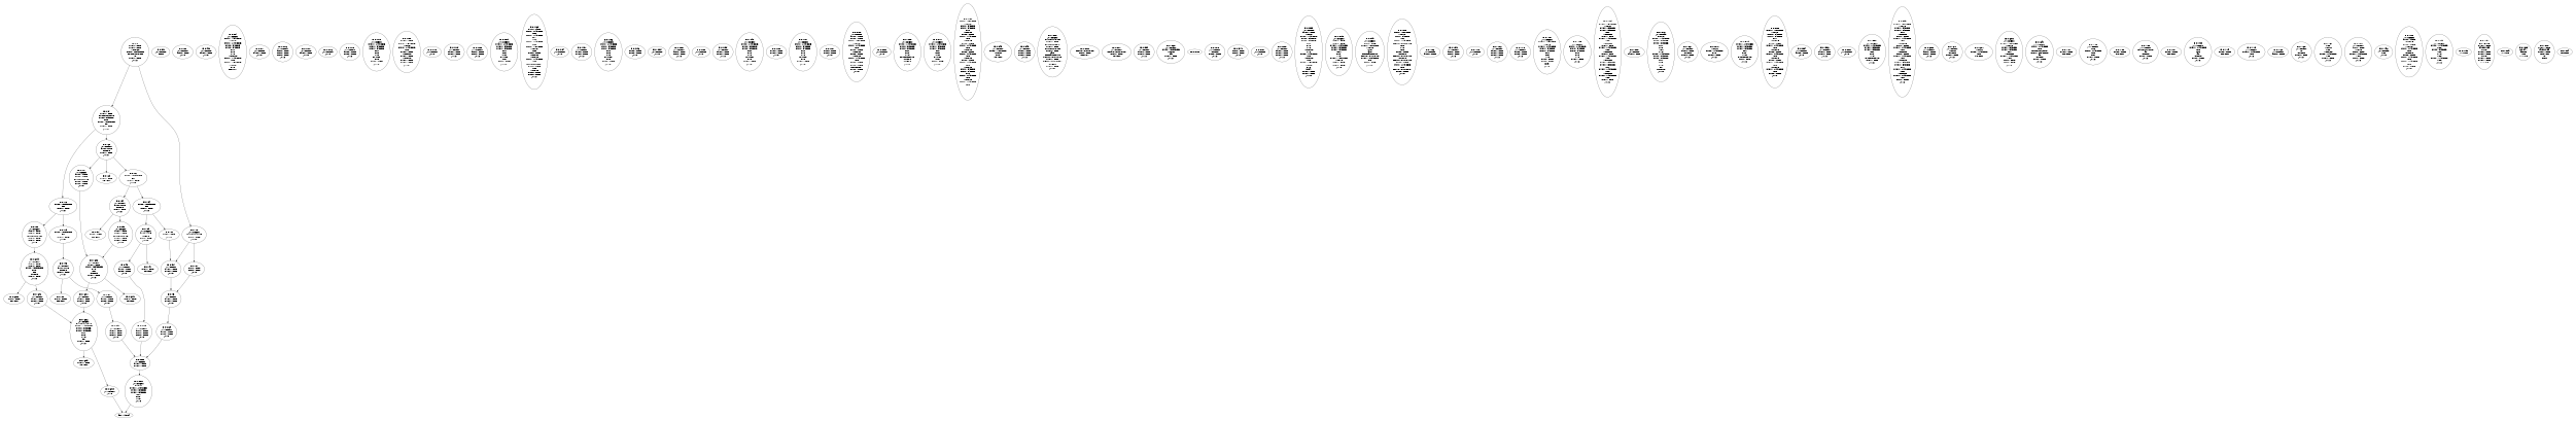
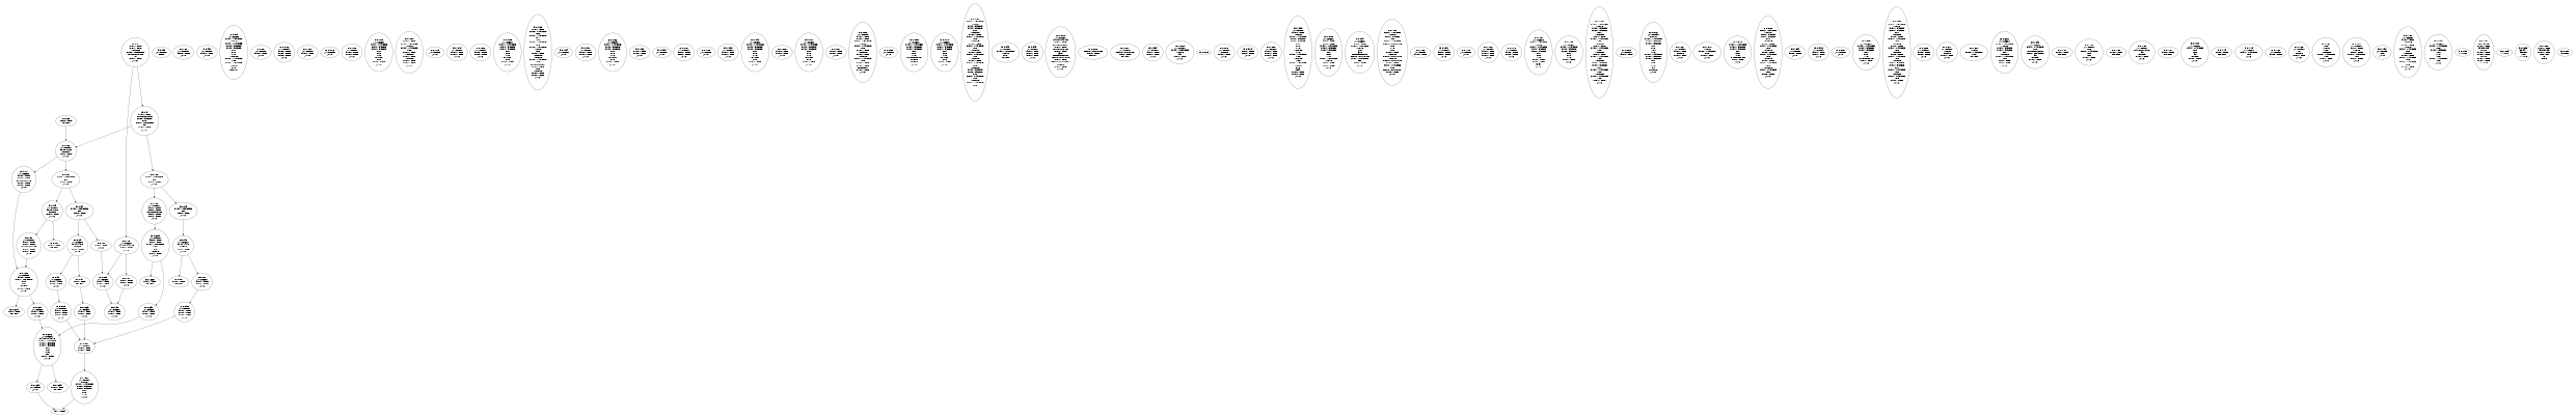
  digraph {
    compound=true
    fontname="DejaVu Sans"
    node [fontname="DejaVu Sans"]
    edge [fontname="DejaVu Sans"]
    n1 [label="[anywhere]"]
    n2 [label="# 0x0\nPUSHX Data\nPUSHX Data\nMSTORE\nPUSHX LogicData\nCALLDATASIZE\nLT\nPUSHX Data\nJUMPI\n"]
    n3 [label="# 0xd\nPUSHX Data\nCALLDATALOAD\nPUSHX BitData\nSHR\nPUSHX LogicData\nEQ\nPUSHX Data\nJUMPI\n"]
    n4 [label="# 0x4e\nJUMPDEST\nCALLDATASIZE\nPUSHX Data\nJUMPI\n"]
    n5 [label="# 0x1e\nPUSHX LogicData\nEQ\nPUSHX Data\nJUMPI\n"]
    n6 [label="# 0x65\nJUMPDEST\nCALLVALUE\nISZERO\nPUSHX Data\nJUMPI\n"]
    n7 [label="# 0x5d\nJUMPDEST\nPUSHX Data\nPUSHX Data\nJUMP\n"]
    n8 [label="# 0x54\nPUSHX Data\nPUSHX Data\nJUMP\n"]
    n9 [label="# 0x29\nPUSHX LogicData\nEQ\nPUSHX Data\nJUMPI\n"]
    n10 [label="# 0x85\nJUMPDEST\nPUSHX Data\nPUSHX Data\nCALLDATASIZE\nPUSHX Data\nPUSHX Data\nJUMP\n"]
    n11 [label="# 0x34\nPUSHX LogicData\nEQ\nPUSHX Data\nJUMPI\n"]
    n12 [label="# 0x6d\nPUSHX Data\nREVERT\n"]
    n13 [label="# 0x71\nJUMPDEST\nPUSHX Data\nPUSHX Data\nCALLDATASIZE\nPUSHX Data\nPUSHX Data\nJUMP\n"]
    n14 [label="# 0x98\nJUMPDEST\nCALLVALUE\nISZERO\nPUSHX Data\nJUMPI\n"]
    n15 [label="# 0x6dd\nJUMPDEST\nPUSHX Data\nPUSHX Data\nPUSHX LogicData\nSUB\nSLT\nISZERO\nPUSHX Data\nJUMPI\n"]
    n16 [label="# 0x3f\nPUSHX LogicData\nEQ\nPUSHX Data\nJUMPI\n"]
    n17 [label="# 0xc9\nJUMPDEST\nCALLVALUE\nISZERO\nPUSHX Data\nJUMPI\n"]
    n18 [label="# 0xa0\nPUSHX Data\nREVERT\n"]
    n19 [label="# 0xa4\nJUMPDEST\nPUSHX Data\nPUSHX Data\nJUMP\n"]
    n20 [label="# 0x4a\nPUSHX Data\nJUMP\n"]
    n21 [label="# 0xe9\nJUMPDEST\nCALLVALUE\nISZERO\nPUSHX Data\nJUMPI\n"]
    n22 [label="# 0xd1\nPUSHX Data\nREVERT\n"]
    n23 [label="# 0xd5\nJUMPDEST\nPUSHX Data\nPUSHX Data\nCALLDATASIZE\nPUSHX Data\nPUSHX Data\nJUMP\n"]
    n24 [label="# 0xf1\nPUSHX Data\nREVERT\n"]
    n25 [label="# 0xf5\nJUMPDEST\nPUSHX Data\nPUSHX Data\nJUMP\n"]
    n26 [label="# 0xfe\nJUMPDEST\nPUSHX Data\nPUSHX Data\nJUMP\n"]
    n27 [label="# 0x269\nJUMPDEST\nPUSHX Data\nPUSHX Data\nJUMP\n"]
    n28 [label="# 0x5b\nJUMPDEST\nSTOP\n"]
    n29 [label="# 0x6c2\nJUMPDEST\nPUSHX Data\nPUSHX LogicData\nSUB\nSLT\nISZERO\nPUSHX Data\nJUMPI\n"]
    n30 [label="# 0x6d0\nPUSHX Data\nREVERT\n"]
    n31 [label="# 0x6d4\nJUMPDEST\nPUSHX Data\nPUSHX Data\nJUMP\n"]
    n32 [label="# 0x80\nJUMPDEST\nPUSHX Data\nJUMP\n"]
    n33 [label="# 0x6ee\nPUSHX Data\nREVERT\n"]
    n34 [label="# 0x6f2\nJUMPDEST\nPUSHX Data\nPUSHX Data\nJUMP\n"]
    n35 [label="# 0x93\nJUMPDEST\nPUSHX Data\nJUMP\n"]
    n36 [label="# 0x1bc\nJUMPDEST\nPUSHX Data\nPUSHX Data\nPUSHX Data\nJUMP\n"]
    n37 [label="# 0x32c\nJUMPDEST\nPUSHX Data\nPUSHX Data\n"]
    n38 [label="# 0xad\nJUMPDEST\nPUSHX MemData\nMLOAD\nPUSHX ArithData\nPUSHX BitData\nPUSHX BitData\nSHL\nSUB\nAND\nMSTORE\nPUSHX ArithData\nADD\nPUSHX MemData\nMLOAD\nSUB\nRETURN\n"]
    n39 [label="# 0xe4\nJUMPDEST\nPUSHX Data\nJUMP\n"]
    n40 [label="# 0x20d\nJUMPDEST\nPUSHX Data\nPUSHX Data\nPUSHX Data\nJUMP\n"]
    n41 [label="# 0x106\nJUMPDEST\nPUSHX Data\nPUSHX Data\nPUSHX Data\nJUMP\n"]
    n42 [label="# 0x111\nJUMPDEST\nPUSHX Data\nJUMP\n"]
    n43 [label="# 0x116\nJUMPDEST\nJUMP\n"]
    n44 [label="# 0x118\nJUMPDEST\nPUSHX Data\nPUSHX Data\nJUMP\n"]
    n45 [label="# 0x120\nJUMPDEST\nPUSHX ArithData\nPUSHX BitData\nPUSHX BitData\nSHL\nSUB\nAND\nCALLER\nSUB\nPUSHX Data\nJUMPI\n"]
    n46 [label="# 0x130\nPUSHX Data\nPUSHX MemData\nMLOAD\nPUSHX ArithData\nADD\nPUSHX Data\nMSTORE\nPUSHX Data\nMSTORE\nPUSHX Data\nPUSHX Data\nJUMP\n"]
    n47 [label="# 0x14a\nJUMPDEST\nJUMP\n"]
    n48 [label="# 0x14d\nJUMPDEST\nPUSHX Data\nPUSHX Data\nJUMP\n"]
    n49 [label="# 0x155\nJUMPDEST\nPUSHX Data\nPUSHX Data\nJUMP\n"]
    n50 [label="# 0x15d\nJUMPDEST\nPUSHX ArithData\nPUSHX BitData\nPUSHX BitData\nSHL\nSUB\nAND\nCALLER\nSUB\nPUSHX Data\nJUMPI\n"]
    n51 [label="# 0x16d\nPUSHX Data\nPUSHX ArithData\nADD\nPUSHX ArithData\nDIV\nMUL\nPUSHX ArithData\nADD\nPUSHX MemData\nMLOAD\nADD\nPUSHX Data\nMSTORE\nMSTORE\nPUSHX ArithData\nADD\nCALLDATACOPY\nPUSHX Data\nADD\nMSTORE\nPUSHX Data\nPUSHX Data\nJUMP\n"]
    n52 [label="# 0x1af\nJUMPDEST\nJUMP\n"]
    n53 [label="# 0x1b4\nJUMPDEST\nPUSHX Data\nPUSHX Data\nJUMP\n"]
    n54 [label="# 0x350\nJUMPDEST\nSLOAD\nPUSHX ArithData\nPUSHX BitData\nPUSHX BitData\nSHL\nSUB\nAND\nJUMP\n"]
    n55 [label="# 0x1c6\nJUMPDEST\nPUSHX ArithData\nPUSHX BitData\nPUSHX BitData\nSHL\nSUB\nAND\nCALLER\nSUB\nPUSHX Data\nJUMPI\n"]
    n56 [label="# 0x1d6\nPUSHX Data\nPUSHX Data\nJUMP\n"]
    n57 [label="# 0x1dd\nJUMPDEST\nJUMP\n"]
    n58 [label="# 0x1e2\nJUMPDEST\nPUSHX Data\nPUSHX Data\nJUMP\n"]
    n59 [label="# 0x1ea\nJUMPDEST\nJUMP\n"]
    n60 [label="# 0x1ed\nJUMPDEST\nPUSHX Data\nPUSHX Data\nJUMP\n"]
    n61 [label="# 0x1f5\nJUMPDEST\nPUSHX ArithData\nPUSHX BitData\nPUSHX BitData\nSHL\nSUB\nAND\nCALLER\nSUB\nPUSHX Data\nJUMPI\n"]
    n62 [label="# 0x205\nPUSHX Data\nPUSHX Data\nJUMP\n"]
    n63 [label="# 0x217\nJUMPDEST\nPUSHX ArithData\nPUSHX BitData\nPUSHX BitData\nSHL\nSUB\nAND\nCALLER\nSUB\nPUSHX Data\nJUMPI\n"]
    n64 [label="# 0x227\nPUSHX Data\nPUSHX Data\nJUMP\n"]
    n65 [label="# 0x22e\nJUMPDEST\nPUSHX Data\nPUSHX Data\nPUSHX MemData\nMLOAD\nPUSHX ArithData\nADD\nPUSHX Data\nMSTORE\nPUSHX Data\nMSTORE\nPUSHX ArithData\nADD\nPUSHX Data\nPUSHX Data\nCODECOPY\nPUSHX Data\nJUMP\n"]
    n66 [label="# 0x253\nJUMPDEST\nJUMP\n"]
    n67 [label="# 0x25a\nJUMPDEST\nPUSHX ArithData\nPUSHX BitData\nPUSHX BitData\nSHL\nSUB\nAND\nEXTCODESIZE\nISZERO\nISZERO\nJUMP\n"]
    n68 [label="# 0x271\nJUMPDEST\nPUSHX ArithData\nPUSHX BitData\nPUSHX BitData\nSHL\nSUB\nAND\nCALLER\nSUB\nPUSHX Data\nJUMPI\n"]
    n69 [label="# 0x281\nPUSHX MemData\nMLOAD\nPUSHX BitData\nPUSHX BitData\nSHL\nMSTORE\nPUSHX Data\nPUSHX ArithData\nADD\nMSTORE\nPUSHX Data\nPUSHX ArithData\nADD\nMSTORE\nPUSHX Data\nPUSHX ArithData\nADD\nMSTORE\nPUSHX Data\nPUSHX ArithData\nADD\nMSTORE\nPUSHX BitData\nPUSHX BitData\nSHL\nPUSHX ArithData\nADD\nMSTORE\nPUSHX ArithData\nADD\n"]
    n70 [label="# 0x2f5\nJUMPDEST\nPUSHX MemData\nMLOAD\nSUB\nREVERT\n"]
    n71 [label="# 0x2fe\nJUMPDEST\nPUSHX Data\nPUSHX Data\nPUSHX Data\nJUMP\n"]
    n72 [label="# 0x308\nJUMPDEST\nCALLDATASIZE\nPUSHX Data\nCALLDATACOPY\nPUSHX Data\nCALLDATASIZE\nPUSHX Data\nGAS\nDELEGATECALL\nRETURNDATASIZE\nPUSHX Data\nRETURNDATACOPY\nISZERO\nPUSHX Data\nJUMPI\n"]
    n73 [label="# 0x323\nRETURNDATASIZE\nPUSHX Data\nRETURN\n"]
    n74 [label="# 0x327\nJUMPDEST\nRETURNDATASIZE\nPUSHX Data\nREVERT\n"]
    n75 [label="# 0x35f\nJUMPDEST\nPUSHX Data\nPUSHX Data\nJUMP\n"]
    n76 [label="# 0x368\nJUMPDEST\nPUSHX LogicData\nMLOAD\nGT\nPUSHX Data\nJUMPI\n"]
    n77 [label="# 0x373\n"]
    n78 [label="# 0x375\nJUMPDEST\nISZERO\nPUSHX Data\nJUMPI\n"]
    n79 [label="# 0x37b\nPUSHX Data\nPUSHX Data\nJUMP\n"]
-   n80 [label="# 0x384\nJUMPDEST\nJUMP\n"]
    n81 [label="# 0x38a\nJUMPDEST\nPUSHX Data\nPUSHX Data\nPUSHX Data\nJUMP\n"]
    n82 [label="# 0x3b3\nJUMPDEST\nPUSHX Data\nMLOAD\nPUSHX ArithData\nPUSHX BitData\nPUSHX BitData\nSHL\nSUB\nAND\nMSTORE\nAND\nPUSHX ArithData\nADD\nMSTORE\nADD\nPUSHX MemData\nMLOAD\nSUB\nLOGX\nPUSHX Data\nPUSHX Data\nJUMP\n"]
    n83 [label="# 0x3de\nJUMPDEST\nPUSHX Data\nPUSHX Data\nPUSHX ArithData\nPUSHX BitData\nPUSHX BitData\nSHL\nSUB\nAND\nPUSHX MemData\nMLOAD\nPUSHX Data\nPUSHX Data\nJUMP\n"]
    n84 [label="# 0x3fb\nJUMPDEST\nPUSHX Data\nPUSHX MemData\nMLOAD\nSUB\nGAS\nDELEGATECALL\nRETURNDATASIZE\nPUSHX LogicData\nEQ\nPUSHX Data\nJUMPI\n"]
    n85 [label="# 0x415\nPUSHX MemData\nMLOAD\nPUSHX BitData\nNOT\nPUSHX ArithData\nRETURNDATASIZE\nADD\nAND\nADD\nPUSHX Data\nMSTORE\nRETURNDATASIZE\nMSTORE\nRETURNDATASIZE\nPUSHX Data\nPUSHX ArithData\nADD\nRETURNDATACOPY\nPUSHX Data\nJUMP\n"]
    n86 [label="# 0x436\nJUMPDEST\nPUSHX Data\n"]
    n87 [label="# 0x43b\nJUMPDEST\nPUSHX Data\nPUSHX Data\nJUMP\n"]
    n88 [label="# 0x44c\nJUMPDEST\nJUMP\n"]
    n89 [label="# 0x456\nJUMPDEST\nPUSHX Data\nPUSHX Data\nPUSHX Data\nJUMP\n"]
    n90 [label="# 0x47e\nJUMPDEST\nPUSHX Data\nPUSHX Data\nJUMP\n"]
    n91 [label="# 0x487\nJUMPDEST\nPUSHX MemData\nMLOAD\nPUSHX ArithData\nPUSHX BitData\nPUSHX BitData\nSHL\nSUB\nAND\nPUSHX Data\nPUSHX Data\nLOGX\nJUMP\n"]
    n92 [label="# 0x4be\nJUMPDEST\nPUSHX ArithData\nPUSHX BitData\nPUSHX BitData\nSHL\nSUB\nAND\nPUSHX Data\nJUMPI\n"]
    n93 [label="# 0x4cd\nPUSHX MemData\nMLOAD\nPUSHX BitData\nPUSHX BitData\nSHL\nMSTORE\nPUSHX Data\nPUSHX ArithData\nADD\nMSTORE\nPUSHX Data\nPUSHX ArithData\nADD\nMSTORE\nPUSHX Data\nPUSHX ArithData\nADD\nMSTORE\nPUSHX BitData\nPUSHX BitData\nSHL\nPUSHX ArithData\nADD\nMSTORE\nPUSHX ArithData\nADD\nPUSHX Data\nJUMP\n"]
    n94 [label="# 0x523\nJUMPDEST\nPUSHX Data\n"]
    n95 [label="# 0x546\nJUMPDEST\nSLOAD\nPUSHX ArithData\nPUSHX BitData\nPUSHX BitData\nSHL\nSUB\nNOT\nAND\nPUSHX ArithData\nPUSHX BitData\nPUSHX BitData\nSHL\nSUB\nAND\nOR\nSSTORE\nJUMP\n"]
    n96 [label="# 0x567\nJUMPDEST\nPUSHX Data\nISZERO\nPUSHX Data\nJUMPI\n"]
    n97 [label="# 0x570\nMLOAD\nPUSHX ArithData\nSUB\nPUSHX Data\nJUMPI\n"]
    n98 [label="# 0x579\nPUSHX ArithData\nPUSHX BitData\nPUSHX BitData\nSHL\nSUB\nAND\nEXTCODESIZE\nPUSHX Data\nJUMPI\n"]
    n99 [label="# 0x588\nPUSHX MemData\nMLOAD\nPUSHX BitData\nPUSHX BitData\nSHL\nMSTORE\nPUSHX Data\nPUSHX ArithData\nADD\nMSTORE\nPUSHX Data\nPUSHX ArithData\nADD\nMSTORE\nPUSHX Data\nPUSHX ArithData\nADD\nMSTORE\nPUSHX ArithData\nADD\nPUSHX Data\nJUMP\n"]
    n100 [label="# 0x5cf\nJUMPDEST\nPUSHX Data\nJUMP\n"]
    n101 [label="# 0x5d6\nJUMPDEST\nPUSHX Data\nPUSHX Data\nJUMP\n"]
    n102 [label="# 0x5e0\nJUMPDEST\nJUMP\n"]
    n103 [label="# 0x5e8\nJUMPDEST\nPUSHX ArithData\nPUSHX BitData\nPUSHX BitData\nSHL\nSUB\nAND\nEXTCODESIZE\nPUSHX Data\nJUMPI\n"]
    n104 [label="# 0x5f8\nPUSHX MemData\nMLOAD\nPUSHX BitData\nPUSHX BitData\nSHL\nMSTORE\nPUSHX Data\nPUSHX ArithData\nADD\nMSTORE\nPUSHX Data\nPUSHX ArithData\nADD\nMSTORE\nPUSHX Data\nPUSHX ArithData\nADD\nMSTORE\nPUSHX BitData\nPUSHX BitData\nSHL\nPUSHX ArithData\nADD\nMSTORE\nPUSHX ArithData\nADD\nPUSHX Data\nJUMP\n"]
    n105 [label="# 0x655\nJUMPDEST\nPUSHX Data\nPUSHX Data\nJUMP\n"]
    n106 [label="# 0x67c\nJUMPDEST\nMLOAD\nISZERO\nPUSHX Data\nJUMPI\n"]
    n107 [label="# 0x684\nMLOAD\nPUSHX ArithData\nADD\nREVERT\n"]
    n108 [label="# 0x68c\nJUMPDEST\nPUSHX MemData\nMLOAD\nPUSHX BitData\nPUSHX BitData\nSHL\nMSTORE\nPUSHX ArithData\nADD\nPUSHX Data\nPUSHX Data\nJUMP\n"]
    n109 [label="# 0x6a6\nJUMPDEST\nCALLDATALOAD\nPUSHX ArithData\nPUSHX BitData\nPUSHX BitData\nSHL\nSUB\nAND\nEQ\nPUSHX Data\nJUMPI\n"]
    n110 [label="# 0x6b9\nPUSHX Data\nREVERT\n"]
    n111 [label="# 0x6bd\nJUMPDEST\nJUMP\n"]
    n112 [label="# 0x6fb\nJUMPDEST\nPUSHX ArithData\nADD\nCALLDATALOAD\nPUSHX LogicData\nGT\nISZERO\nPUSHX Data\nJUMPI\n"]
    n113 [label="# 0x714\nPUSHX Data\nREVERT\n"]
    n114 [label="# 0x718\nJUMPDEST\nADD\nPUSHX ArithData\nADD\nSLT\nPUSHX Data\nJUMPI\n"]
    n115 [label="# 0x728\nPUSHX Data\nREVERT\n"]
    n116 [label="# 0x72c\nJUMPDEST\nCALLDATALOAD\nGT\nISZERO\nPUSHX Data\nJUMPI\n"]
    n117 [label="# 0x737\nPUSHX Data\nREVERT\n"]
    n118 [label="# 0x73b\nJUMPDEST\nPUSHX ArithData\nADD\nADD\nGT\nISZERO\nPUSHX Data\nJUMPI\n"]
    n119 [label="# 0x749\nPUSHX Data\nREVERT\n"]
    n120 [label="# 0x74d\nJUMPDEST\nPUSHX ArithData\nADD\nJUMP\n"]
    n121 [label="# 0x760\nJUMPDEST\nPUSHX Data\n"]
    n122 [label="# 0x763\nJUMPDEST\nLT\nISZERO\nPUSHX Data\nJUMPI\n"]
    n123 [label="# 0x76c\nADD\nMLOAD\nADD\nMSTORE\nPUSHX ArithData\nADD\nPUSHX Data\nJUMP\n"]
    n124 [label="# 0x784\nJUMPDEST\nPUSHX Data\nMLOAD\nPUSHX Data\nPUSHX ArithData\nADD\nPUSHX Data\nJUMP\n"]
    n125 [label="# 0x796\nJUMPDEST\nADD\nJUMP\n"]
    n126 [label="# 0x7a0\nJUMPDEST\nPUSHX Data\nMSTORE\nPUSHX Data\nMLOAD\nPUSHX ArithData\nADD\nMSTORE\nPUSHX Data\nPUSHX ArithData\nADD\nPUSHX ArithData\nADD\nPUSHX Data\nJUMP\n"]
    n127 [label="# 0x7bf\nJUMPDEST\nPUSHX ArithData\nADD\nPUSHX BitData\nNOT\nAND\nADD\nPUSHX ArithData\nADD\nJUMP\n"]
    n128 [label="# 0x7d3\nINVALID\n"]
    n129 [label="# 0x7d4\nCOINBASE\nPUSHX Data\nGASPRICE\nSHA3\nPUSHX Data\nPUSHX Data\nSHA3\nPUSHX Data\nPUSHX Data\nINVALID\n"]
    n130 [label="# 0x809\nINVALID\n"]
    n131 [label="# 0x80d\nORIGIN\nGETPC\nMOD\nINVALID\n"]
    n132 [label="# 0x812\nPUSHX Data\nGASPRICE\nPUSHX Data\nADDMOD\nLT\nSTOP\n"]
    n133 [label="# 0x82f\nCALLER\n"]
    n2 -> n3
    n2 -> n4
    n3 -> n5
    n3 -> n6
    n4 -> n7
    n4 -> n8
    n5 -> n9
    n5 -> n10
    n6 -> n11
-   n6 -> n12
+   n12 -> n6
    n6 -> n13
    n7 -> n26
    n8 -> n26
    n9 -> n14
    n10 -> n15
    n11 -> n16
    n11 -> n17
    n13 -> n29
    n14 -> n18
    n14 -> n19
    n15 -> n33
    n15 -> n34
    n16 -> n20
    n16 -> n21
    n17 -> n22
    n17 -> n23
    n19 -> n36
    n20 -> n7
    n21 -> n24
    n21 -> n25
    n23 -> n29
    n25 -> n40
-   n26 -> n27
+   n24 -> n27
    n27 -> n37
    n29 -> n30
    n29 -> n31
    n31 -> n109
    n34 -> n109
    n36 -> n37
    n37 -> n54
    n40 -> n37
    n54 -> n1
    n109 -> n110
    n109 -> n111
    n111 -> n1
  }
